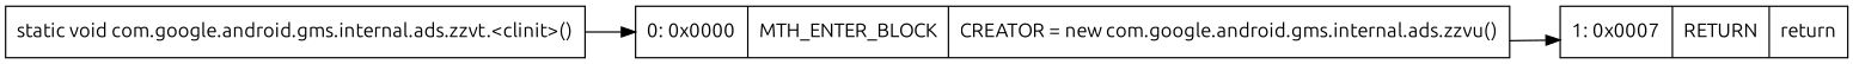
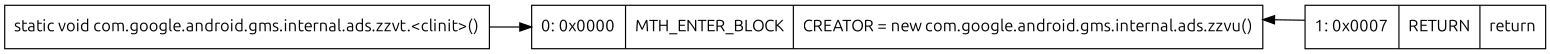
  digraph {
    rankdir=LR
    fontname=Ubuntu
    node [shape=record fontname=Ubuntu]
    edge [fontname=Ubuntu]
    n1 [label="{0\:\ 0x0000|MTH_ENTER_BLOCK\l|CREATOR = new com.google.android.gms.internal.ads.zzvu()\l}"]
    n2 [label="{1\:\ 0x0007|RETURN\l|return\l}"]
    n3 [label="{static void com.google.android.gms.internal.ads.zzvt.\<clinit\>() }"]
-   n1 -> n2
+   n2 -> n1
    n3 -> n1
  }
